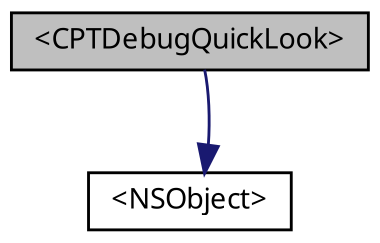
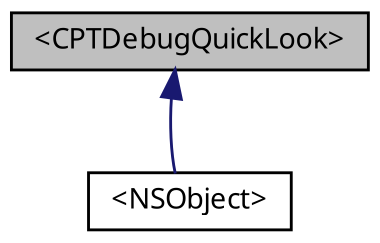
  digraph {
    node [color=black fontname="Lucinda Grande" fontsize=10 shape=record]
    n1 [fillcolor=grey75 fontcolor=black height=0.2 label="\<CPTDebugQuickLook\>" style=filled width=0.4]
    n2 [height=0.2 label="\<NSObject\>" width=0.4]
-   n2 -> n1 [color=midnightblue dir=back fontname="Lucinda Grande" fontsize=10 labelfontname="Lucinda Grande" labelfontsize=10 style=solid]
+   n1 -> n2 [color=midnightblue dir=back fontname="Lucinda Grande" fontsize=10 labelfontname="Lucinda Grande" labelfontsize=10 style=solid]
  }
